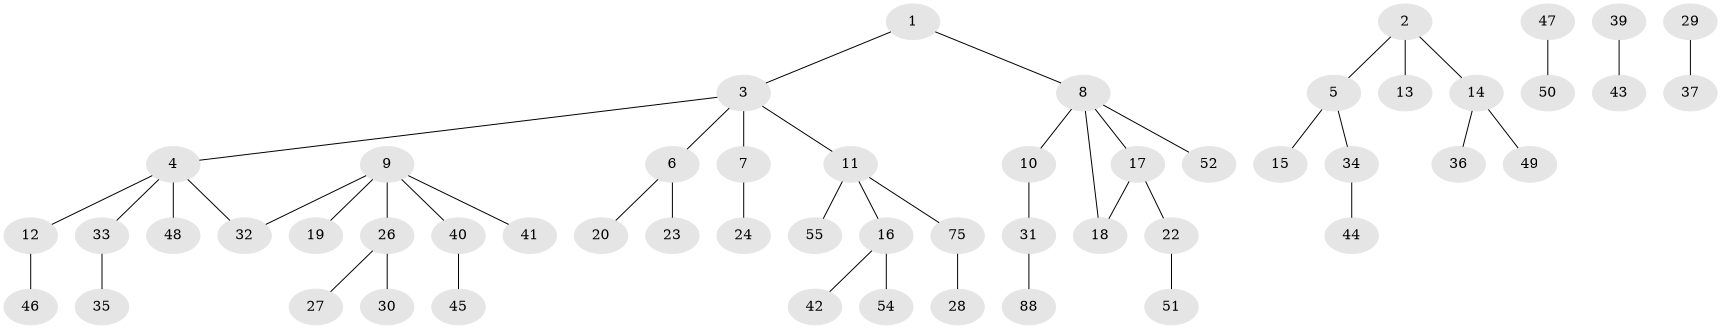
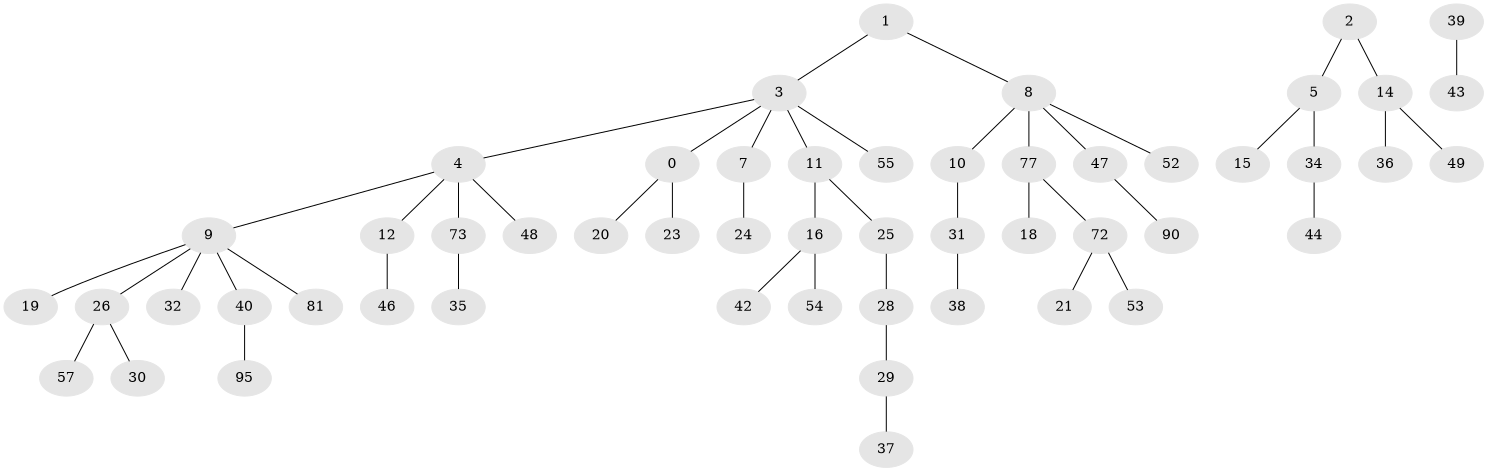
  graph {
    node [color=gray90 style=filled]
    1
    3
    8
    2
    5
-   13
    14
    4
-   6
+   6 [label=0]
    7
    11
    55
    10
-   17
+   17 [label=77]
    47
    52
    15
    34
    36
    49
    9
    12
-   33
+   33 [label=73]
    48
    20
    23
    24
    16
-   25 [label=75]
+   25
    19
    26
    32
    40
-   41
+   41 [label=81]
    46
    35
    44
    31
    18
-   22
-   50
-   27
+   22 [label=72]
+   50 [label=90]
+   27 [label=57]
    30
-   45
-   38 [label=88]
+   45 [label=95]
+   38
    42
    54
    28
-   51
+   51 [label=21]
+   53
    39
    43
    29
    37
    1 -- 3
    1 -- 8
    3 -- 4
    3 -- 6
    3 -- 7
    3 -- 11
-   11 -- 55
+   3 -- 55
    8 -- 10
    8 -- 17
-   8 -- 18
+   8 -- 47
    8 -- 52
    2 -- 5
-   2 -- 13
    2 -- 14
    5 -- 15
    5 -- 34
    14 -- 36
    14 -- 49
-   4 -- 32
+   4 -- 9
    4 -- 12
    4 -- 33
    4 -- 48
    6 -- 20
    6 -- 23
    7 -- 24
    11 -- 16
    11 -- 25
    10 -- 31
    17 -- 18
    17 -- 22
    47 -- 50
    34 -- 44
    9 -- 19
    9 -- 26
    9 -- 32
    9 -- 40
    9 -- 41
    12 -- 46
    33 -- 35
    16 -- 42
    16 -- 54
    25 -- 28
    26 -- 27
    26 -- 30
    40 -- 45
    31 -- 38
    22 -- 51
+   22 -- 53
+   28 -- 29
    39 -- 43
    29 -- 37
  }
